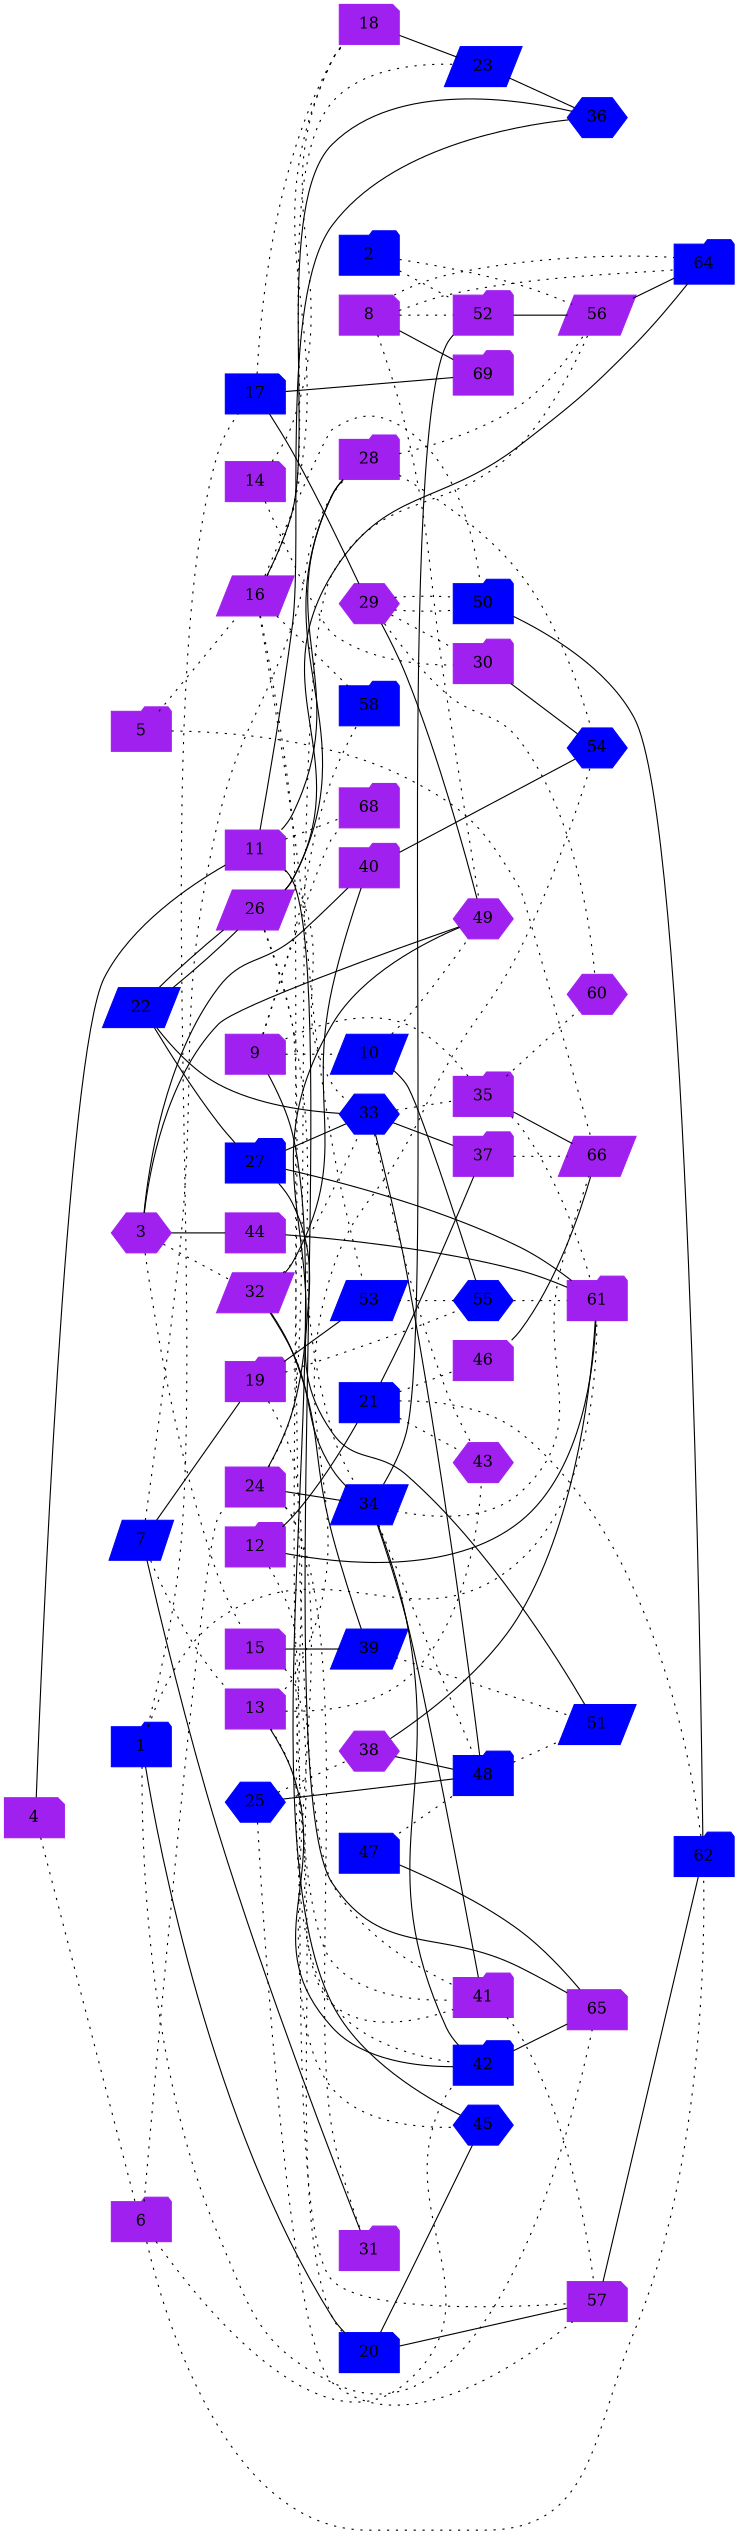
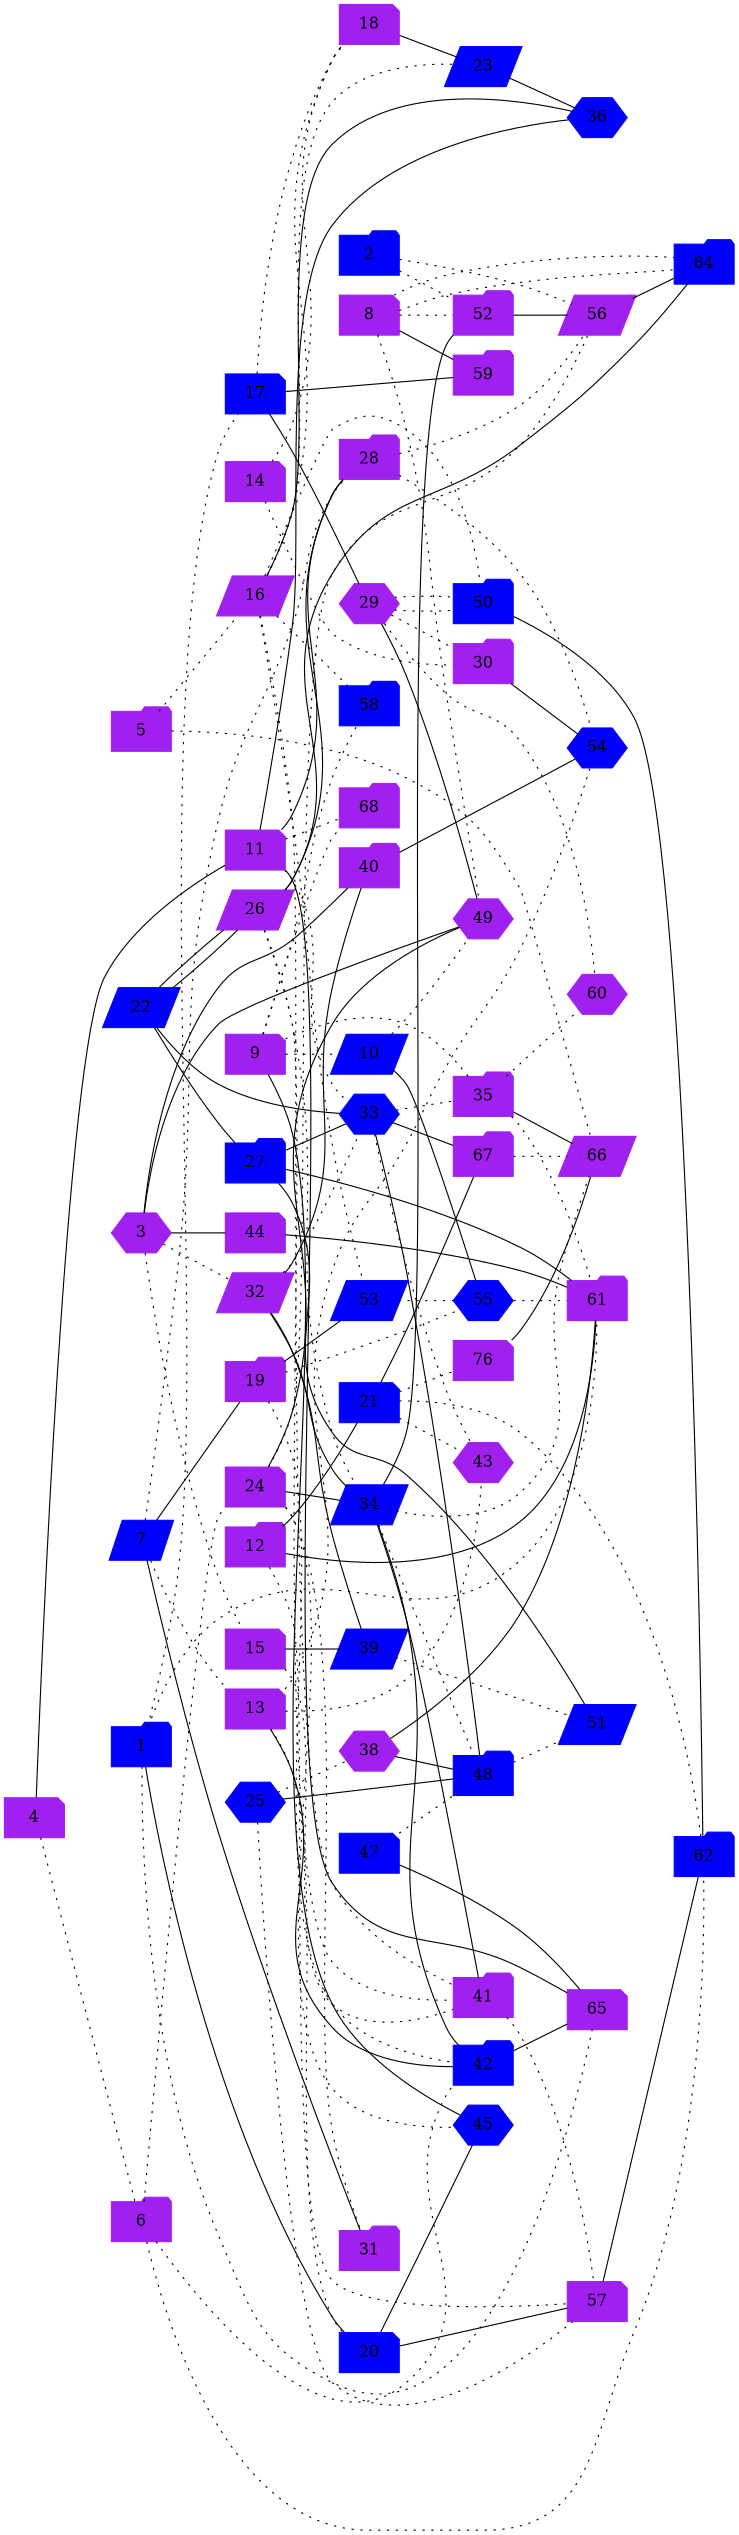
  graph {
    rankdir=LR
    node [color=purple shape=folder style=filled]
    edge [style=dotted]
    1 [color=blue]
    17 [color=blue shape=note]
    20 [color=blue shape=note]
    61
    65 [shape=note]
-   59 [label=69]
+   59
    18 [shape=note]
    29 [shape=hexagon]
    45 [color=blue shape=hexagon]
    57 [shape=note]
    2 [color=blue]
    52
    56 [shape=parallelogram]
    64 [color=blue]
    3 [shape=hexagon]
    15 [shape=note]
    32 [shape=parallelogram]
    40
    44 [shape=note]
    49 [shape=hexagon]
    39 [color=blue shape=parallelogram]
    41
    33 [color=blue shape=hexagon]
    34 [color=blue shape=parallelogram]
    54 [color=blue shape=hexagon]
    4 [shape=note]
    6
    11 [shape=note]
    24 [shape=note]
    42 [color=blue]
    62 [color=blue]
    28
    n33 [label=68]
    36 [color=blue shape=hexagon]
    16 [shape=parallelogram]
    5
    66 [shape=parallelogram]
    58 [color=blue]
    23 [color=blue shape=parallelogram]
    50 [color=blue]
    53 [color=blue shape=parallelogram]
    31
    7 [color=blue shape=parallelogram]
    13 [shape=note]
    19
    43 [shape=hexagon]
    55 [color=blue shape=hexagon]
    8 [shape=note]
    9 [shape=note]
    10 [color=blue shape=parallelogram]
    35
    60 [shape=hexagon]
-   37
+   37 [label=67]
    48 [color=blue]
    12
    21 [color=blue shape=note]
-   46 [shape=note]
+   46 [shape=note label=76]
    14 [shape=note]
    30
    51 [color=blue shape=parallelogram]
    22 [color=blue shape=parallelogram]
    26 [shape=parallelogram]
    27 [color=blue]
    25 [color=blue shape=hexagon]
    38 [shape=hexagon]
    47 [color=blue shape=note]
    1 -- 17
    1 -- 20 [style=solid]
    1 -- 61
    1 -- 65
    17 -- 59 [style=solid]
    17 -- 18
    17 -- 29 [style=solid]
    20 -- 45 [style=solid]
    20 -- 57 [style=solid]
    18 -- 23 [style=solid]
    29 -- 49 [style=solid]
    29 -- 50
    29 -- 50
    29 -- 60
    29 -- 30
    57 -- 62 [style=solid]
    2 -- 52
    2 -- 56
    52 -- 56 [style=solid]
    56 -- 64 [style=solid]
    3 -- 15
    3 -- 32
    3 -- 40 [style=solid]
    3 -- 44 [style=solid]
    3 -- 49 [style=solid]
    15 -- 39 [style=solid]
    15 -- 41
    32 -- 40 [style=solid]
    32 -- 39 [style=solid]
    32 -- 33
    32 -- 34 [style=solid]
    40 -- 54 [style=solid]
    44 -- 61 [style=solid]
    39 -- 51
    41 -- 57
    33 -- 43
    33 -- 35
    33 -- 37 [style=solid]
    33 -- 48 [style=solid]
    34 -- 52 [style=solid]
    34 -- 41 [style=solid]
    34 -- 42 [style=solid]
    34 -- 66
    34 -- 48
    4 -- 6
    4 -- 11 [style=solid]
    6 -- 24
    6 -- 42
    6 -- 62
    11 -- 65 [style=solid]
    11 -- 33
    11 -- 28 [style=solid]
    11 -- n33
    11 -- 36 [style=solid]
    24 -- 45
    24 -- 56
    24 -- 49 [style=solid]
    24 -- 34 [style=solid]
    24 -- 31
    42 -- 65 [style=solid]
    28 -- 56
    28 -- 54
    16 -- 18
    16 -- 41
    16 -- 36 [style=solid]
    16 -- 58
    16 -- 23
    16 -- 50
    16 -- 53
    5 -- 16
    5 -- 66
    23 -- 36 [style=solid]
    50 -- 62 [style=solid]
    53 -- 55
    7 -- 28
    7 -- 31 [style=solid]
    7 -- 13
    7 -- 19 [style=solid]
    13 -- 20
    13 -- 54
    13 -- 42 [style=solid]
    13 -- 43
    19 -- 42
    19 -- 53 [style=solid]
    19 -- 55
    55 -- 61
    8 -- 59 [style=solid]
    8 -- 52
    8 -- 64
    8 -- 64
    8 -- 49
    9 -- 45 [style=solid]
    9 -- n33
    9 -- 58
    9 -- 10
    9 -- 35
    10 -- 49
    10 -- 55 [style=solid]
    35 -- 61
    35 -- 66 [style=solid]
    35 -- 60
    37 -- 66
    48 -- 51
    12 -- 61 [style=solid]
    12 -- 57
    12 -- 21 [style=solid]
    21 -- 62
    21 -- 43
    21 -- 37 [style=solid]
    21 -- 46
    46 -- 66 [style=solid]
    14 -- 18
    14 -- 30
    30 -- 54 [style=solid]
    22 -- 33 [style=solid]
    22 -- 26 [style=solid]
    22 -- 26 [style=solid]
    22 -- 27 [style=solid]
    26 -- 64 [style=solid]
    26 -- 41
    26 -- 34
    26 -- 28 [style=solid]
    27 -- 61 [style=solid]
    27 -- 33 [style=solid]
    27 -- 51 [style=solid]
    25 -- 57
    25 -- 48 [style=solid]
    25 -- 38
    38 -- 61 [style=solid]
    38 -- 48 [style=solid]
    47 -- 65 [style=solid]
    47 -- 48
  }
